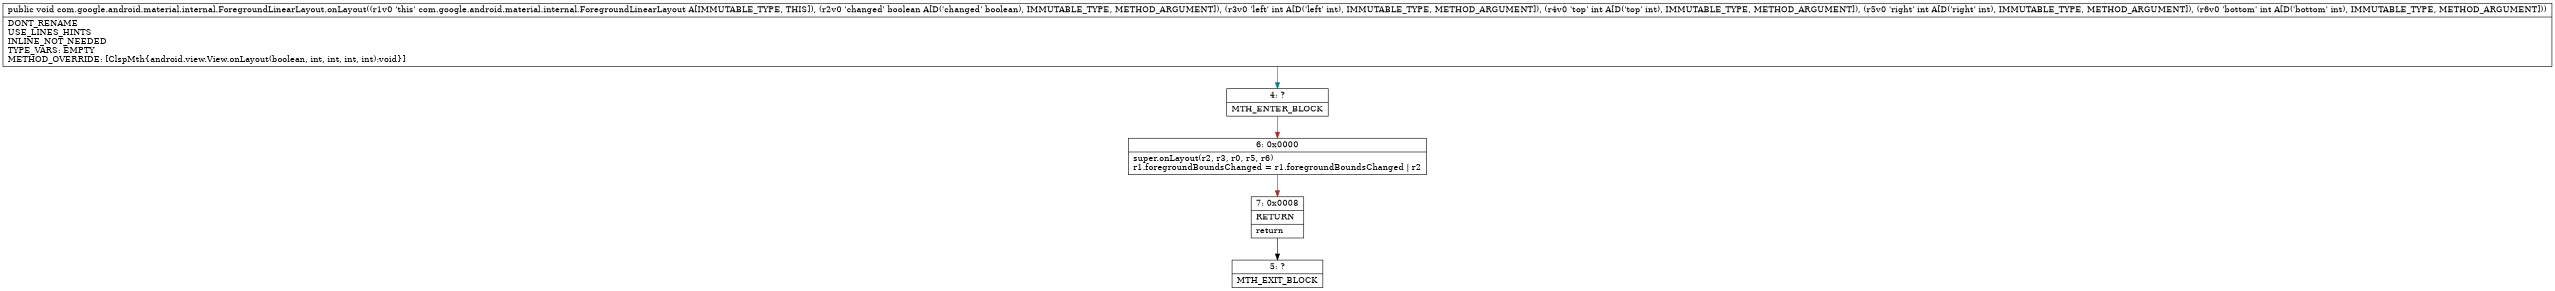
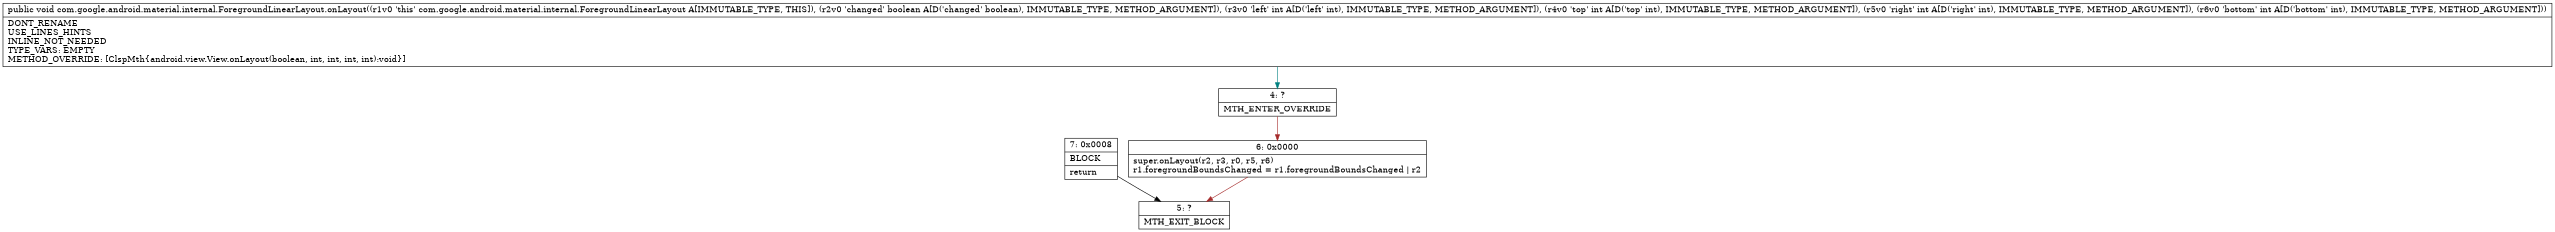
  digraph {
    node [shape=record]
    edge [color=brown]
-   n1 [label="{4\:\ ?|MTH_ENTER_BLOCK\l}"]
+   n1 [label="{4\:\ ?|MTH_ENTER_OVERRIDE\l}"]
    n2 [label="{6\:\ 0x0000|super.onLayout(r2, r3, r0, r5, r6)\lr1.foregroundBoundsChanged = r1.foregroundBoundsChanged \| r2\l}"]
-   n3 [label="{7\:\ 0x0008|RETURN\l|return\l}"]
+   n3 [label="{7\:\ 0x0008|BLOCK\l|return\l}"]
    n4 [label="{5\:\ ?|MTH_EXIT_BLOCK\l}"]
    n5 [label="{public void com.google.android.material.internal.ForegroundLinearLayout.onLayout((r1v0 'this' com.google.android.material.internal.ForegroundLinearLayout A[IMMUTABLE_TYPE, THIS]), (r2v0 'changed' boolean A[D('changed' boolean), IMMUTABLE_TYPE, METHOD_ARGUMENT]), (r3v0 'left' int A[D('left' int), IMMUTABLE_TYPE, METHOD_ARGUMENT]), (r4v0 'top' int A[D('top' int), IMMUTABLE_TYPE, METHOD_ARGUMENT]), (r5v0 'right' int A[D('right' int), IMMUTABLE_TYPE, METHOD_ARGUMENT]), (r6v0 'bottom' int A[D('bottom' int), IMMUTABLE_TYPE, METHOD_ARGUMENT]))  | DONT_RENAME\lUSE_LINES_HINTS\lINLINE_NOT_NEEDED\lTYPE_VARS: EMPTY\lMETHOD_OVERRIDE: [ClspMth\{android.view.View.onLayout(boolean, int, int, int, int):void\}]\l}"]
    n1 -> n2
-   n2 -> n3
+   n2 -> n4
    n3 -> n4 [color=black]
    n5 -> n1 [color=teal]
  }
